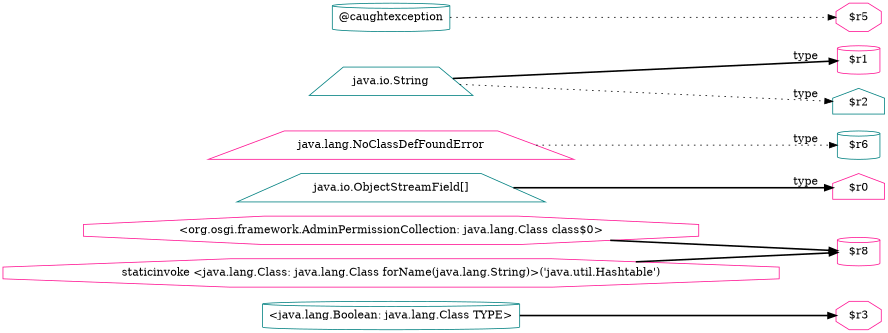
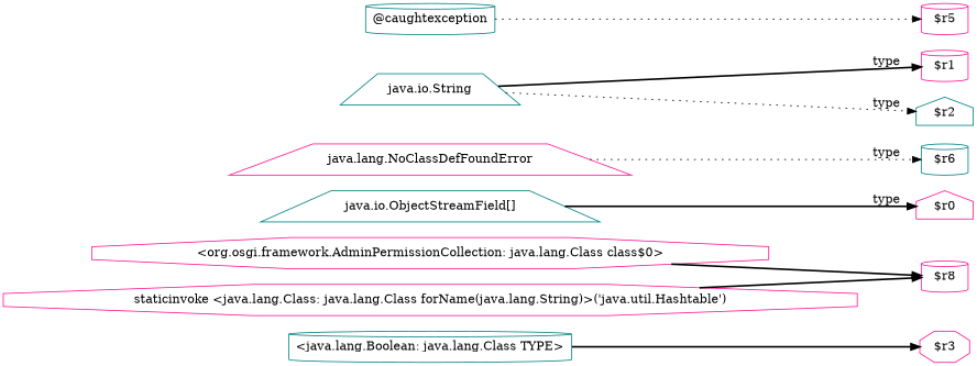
  digraph {
    rankdir=LR
    node [color=deeppink shape=cylinder]
    edge [style=bold]
    n1 [color=teal label="<java.lang.Boolean: java.lang.Class TYPE>"]
    n2 [label="$r3" shape=octagon]
    n3 [label="<org.osgi.framework.AdminPermissionCollection: java.lang.Class class$0>" shape=octagon]
    n4 [label="$r8"]
    n5 [color=teal label="java.io.ObjectStreamField[]" shape=trapezium]
    n6 [label="$r0" shape=house]
    n7 [label="java.lang.NoClassDefFoundError" shape=trapezium]
    n8 [color=teal label="$r6"]
    n9 [color=teal label="java.io.String" shape=trapezium]
    n10 [label="$r1"]
    n11 [color=teal label="$r2" shape=house]
    n12 [label="staticinvoke <java.lang.Class: java.lang.Class forName(java.lang.String)>('java.util.Hashtable')" shape=octagon]
    n13 [color=teal label="@caughtexception"]
-   n14 [label="$r5" shape=octagon]
+   n14 [label="$r5"]
    n1 -> n2
    n3 -> n4
    n5 -> n6 [label=type]
    n7 -> n8 [label=type style=dotted]
    n9 -> n10 [label=type]
    n9 -> n11 [label=type style=dotted]
    n12 -> n4
    n13 -> n14 [style=dotted]
  }
